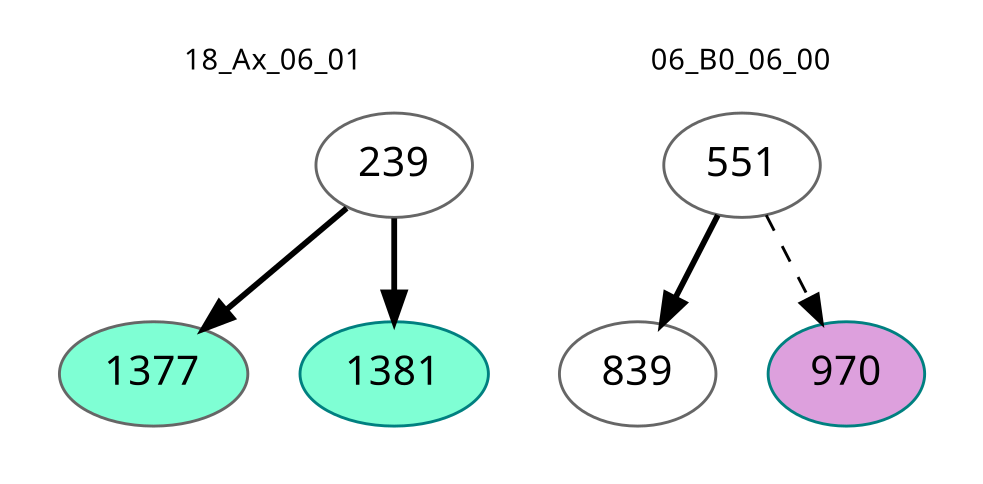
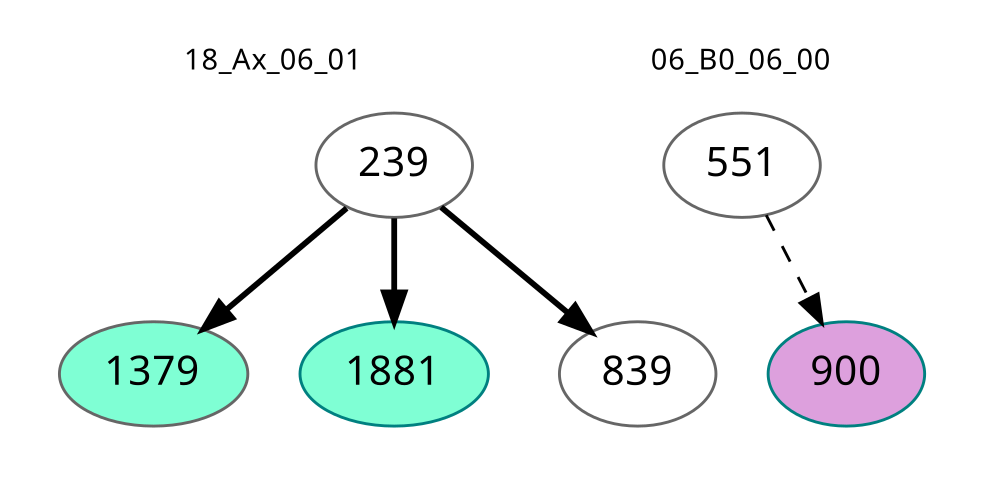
  digraph {
    fontname="Noto Sans"
    node [color=gray40 fillcolor=white fontname="Noto Sans" style=filled]
    edge [color=black fontname="Noto Sans" style=bold]
    n1 [label=239]
-   n2 [fillcolor=aquamarine label=1377]
-   n3 [color=teal fillcolor=aquamarine label=1381]
+   n2 [fillcolor=aquamarine label=1379]
+   n3 [color=teal fillcolor=aquamarine label=1881]
    n4 [label=551]
    n5 [label=839]
-   n6 [color=teal fillcolor=plum label=970]
+   n6 [color=teal fillcolor=plum label=900]
    subgraph cluster_1 {
      color=white
      fontsize=10
      label="18_Ax_06_01"
      n1
      n2
      n3
    }
    subgraph cluster_2 {
      color=white
      fontsize=10
      label="06_B0_06_00"
      n4
      n5
      n6
    }
    n1 -> n2
    n1 -> n3
-   n4 -> n5
+   n1 -> n5
    n4 -> n6 [style=dashed]
  }
